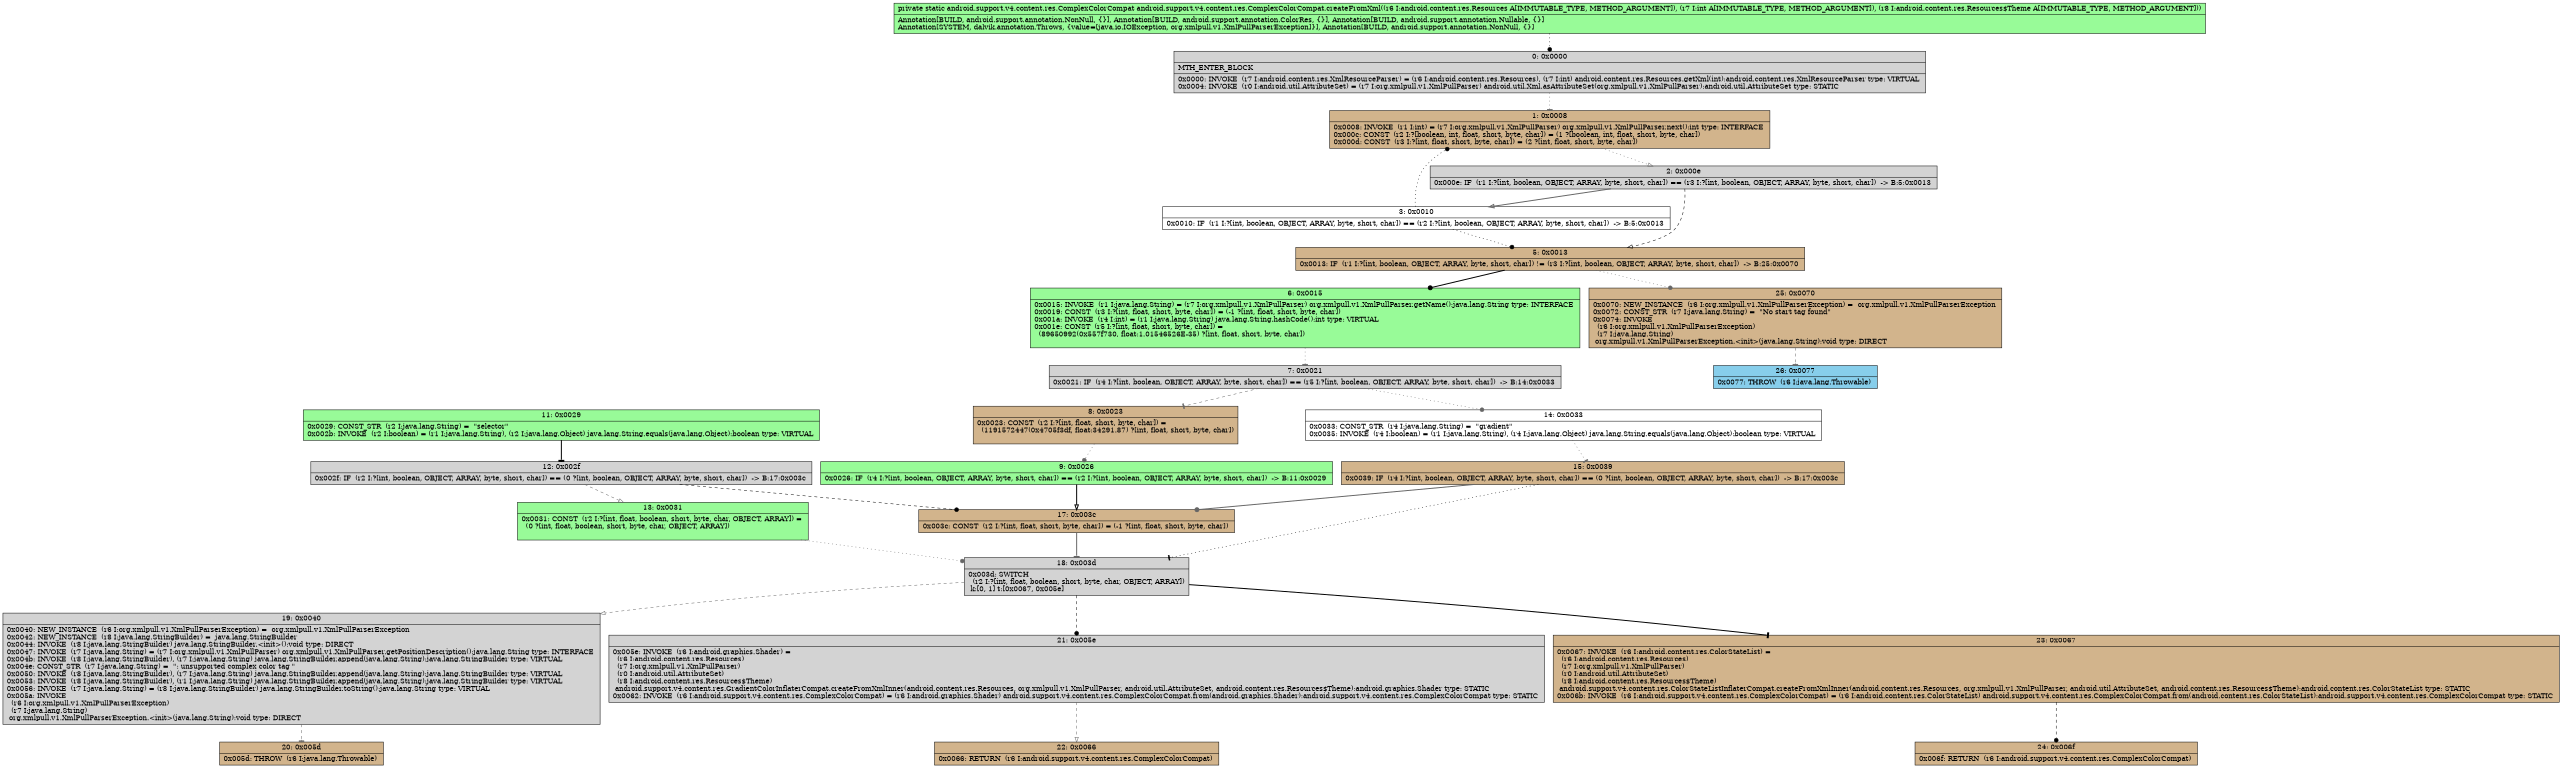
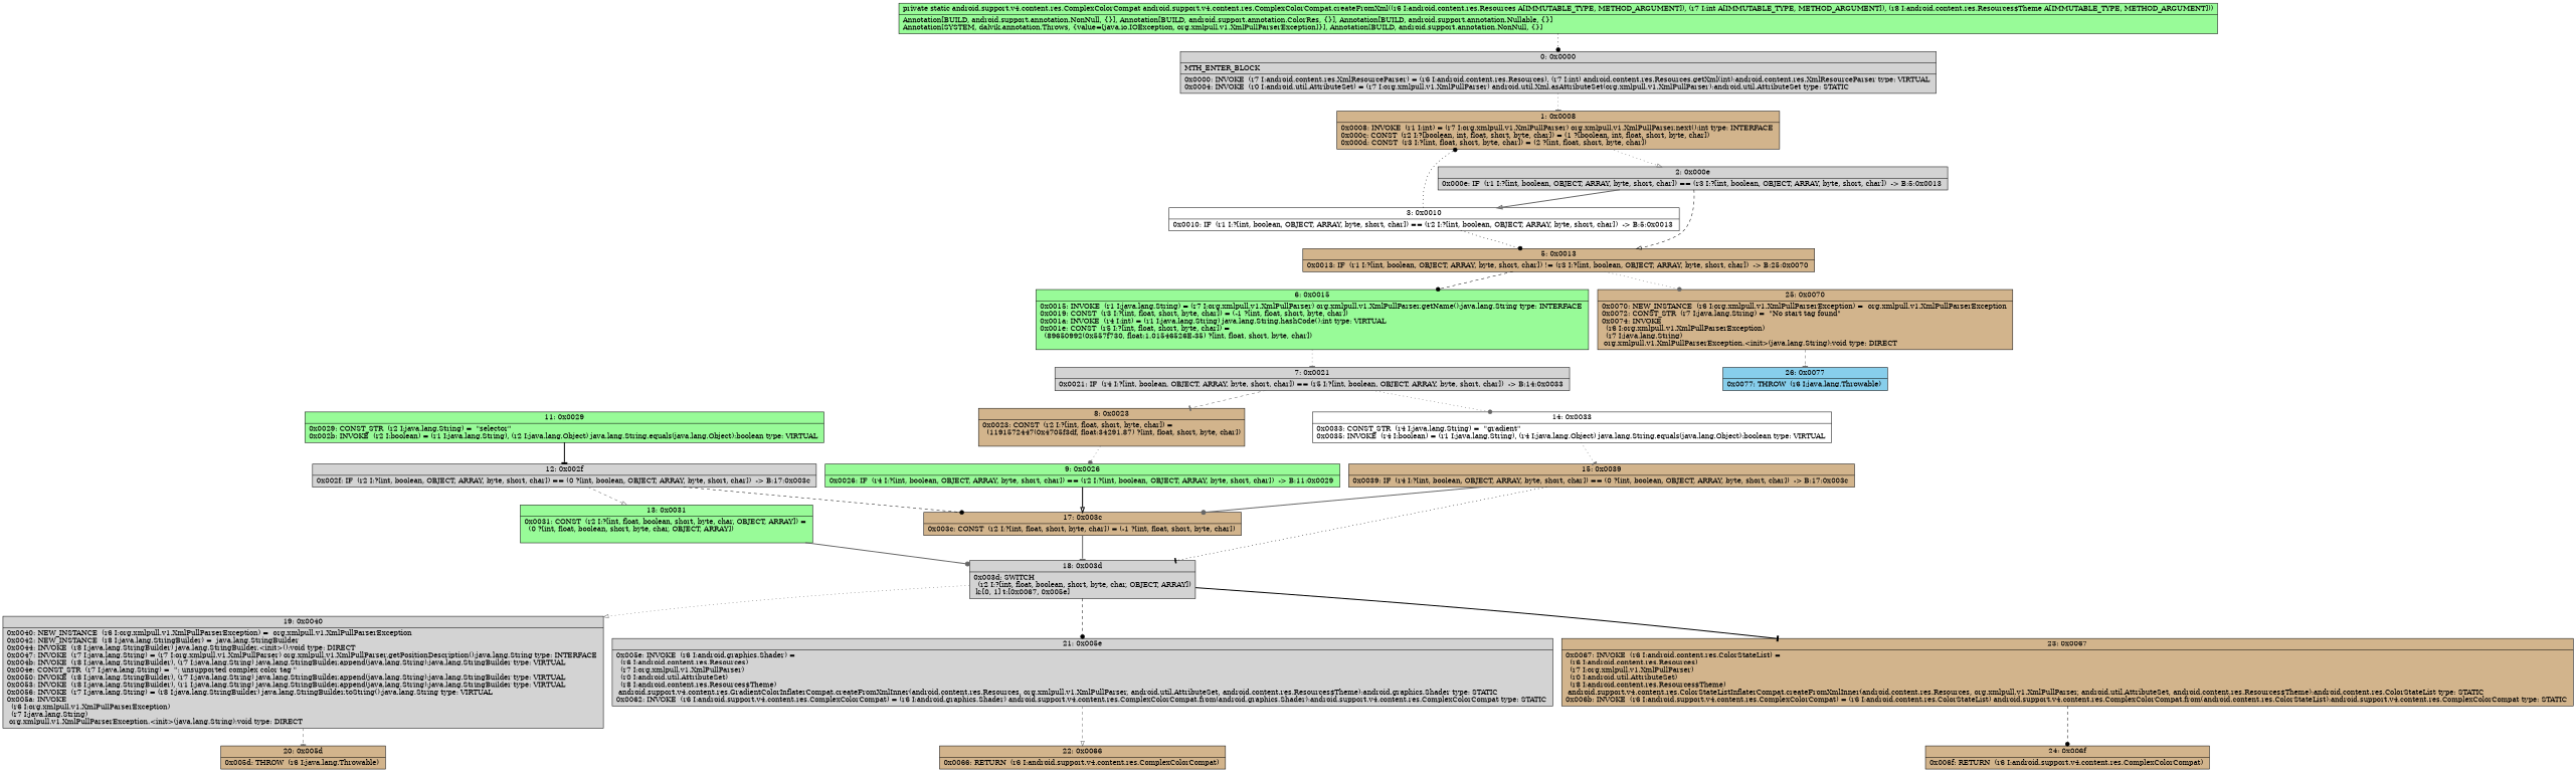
  digraph {
    node [fillcolor=tan shape=record style=filled]
    edge [arrowhead=dot color=gray40 style=dotted]
    n1 [fillcolor=lightgrey label="{0\:\ 0x0000|MTH_ENTER_BLOCK\l|0x0000: INVOKE  (r7 I:android.content.res.XmlResourceParser) = (r6 I:android.content.res.Resources), (r7 I:int) android.content.res.Resources.getXml(int):android.content.res.XmlResourceParser type: VIRTUAL \l0x0004: INVOKE  (r0 I:android.util.AttributeSet) = (r7 I:org.xmlpull.v1.XmlPullParser) android.util.Xml.asAttributeSet(org.xmlpull.v1.XmlPullParser):android.util.AttributeSet type: STATIC \l}"]
    n2 [label="{1\:\ 0x0008|0x0008: INVOKE  (r1 I:int) = (r7 I:org.xmlpull.v1.XmlPullParser) org.xmlpull.v1.XmlPullParser.next():int type: INTERFACE \l0x000c: CONST  (r2 I:?[boolean, int, float, short, byte, char]) = (1 ?[boolean, int, float, short, byte, char]) \l0x000d: CONST  (r3 I:?[int, float, short, byte, char]) = (2 ?[int, float, short, byte, char]) \l}"]
    n3 [fillcolor=lightgrey label="{2\:\ 0x000e|0x000e: IF  (r1 I:?[int, boolean, OBJECT, ARRAY, byte, short, char]) == (r3 I:?[int, boolean, OBJECT, ARRAY, byte, short, char])  \-\> B:5:0x0013 \l}"]
    n4 [fillcolor=white label="{3\:\ 0x0010|0x0010: IF  (r1 I:?[int, boolean, OBJECT, ARRAY, byte, short, char]) == (r2 I:?[int, boolean, OBJECT, ARRAY, byte, short, char])  \-\> B:5:0x0013 \l}"]
    n5 [label="{5\:\ 0x0013|0x0013: IF  (r1 I:?[int, boolean, OBJECT, ARRAY, byte, short, char]) != (r3 I:?[int, boolean, OBJECT, ARRAY, byte, short, char])  \-\> B:25:0x0070 \l}"]
    n6 [fillcolor=palegreen label="{6\:\ 0x0015|0x0015: INVOKE  (r1 I:java.lang.String) = (r7 I:org.xmlpull.v1.XmlPullParser) org.xmlpull.v1.XmlPullParser.getName():java.lang.String type: INTERFACE \l0x0019: CONST  (r3 I:?[int, float, short, byte, char]) = (\-1 ?[int, float, short, byte, char]) \l0x001a: INVOKE  (r4 I:int) = (r1 I:java.lang.String) java.lang.String.hashCode():int type: VIRTUAL \l0x001e: CONST  (r5 I:?[int, float, short, byte, char]) = \l  (89650992(0x557f730, float:1.01546526E\-35) ?[int, float, short, byte, char])\l \l}"]
    n7 [label="{25\:\ 0x0070|0x0070: NEW_INSTANCE  (r6 I:org.xmlpull.v1.XmlPullParserException) =  org.xmlpull.v1.XmlPullParserException \l0x0072: CONST_STR  (r7 I:java.lang.String) =  \"No start tag found\" \l0x0074: INVOKE  \l  (r6 I:org.xmlpull.v1.XmlPullParserException)\l  (r7 I:java.lang.String)\l org.xmlpull.v1.XmlPullParserException.\<init\>(java.lang.String):void type: DIRECT \l}"]
    n8 [fillcolor=lightgrey label="{7\:\ 0x0021|0x0021: IF  (r4 I:?[int, boolean, OBJECT, ARRAY, byte, short, char]) == (r5 I:?[int, boolean, OBJECT, ARRAY, byte, short, char])  \-\> B:14:0x0033 \l}"]
    n9 [fillcolor=skyblue label="{26\:\ 0x0077|0x0077: THROW  (r6 I:java.lang.Throwable) \l}"]
    n10 [label="{8\:\ 0x0023|0x0023: CONST  (r2 I:?[int, float, short, byte, char]) = \l  (1191572447(0x4705f3df, float:34291.87) ?[int, float, short, byte, char])\l \l}"]
    n11 [fillcolor=white label="{14\:\ 0x0033|0x0033: CONST_STR  (r4 I:java.lang.String) =  \"gradient\" \l0x0035: INVOKE  (r4 I:boolean) = (r1 I:java.lang.String), (r4 I:java.lang.Object) java.lang.String.equals(java.lang.Object):boolean type: VIRTUAL \l}"]
    n12 [fillcolor=palegreen label="{9\:\ 0x0026|0x0026: IF  (r4 I:?[int, boolean, OBJECT, ARRAY, byte, short, char]) == (r2 I:?[int, boolean, OBJECT, ARRAY, byte, short, char])  \-\> B:11:0x0029 \l}"]
    n13 [label="{15\:\ 0x0039|0x0039: IF  (r4 I:?[int, boolean, OBJECT, ARRAY, byte, short, char]) == (0 ?[int, boolean, OBJECT, ARRAY, byte, short, char])  \-\> B:17:0x003c \l}"]
    n14 [label="{17\:\ 0x003c|0x003c: CONST  (r2 I:?[int, float, short, byte, char]) = (\-1 ?[int, float, short, byte, char]) \l}"]
    n15 [fillcolor=palegreen label="{11\:\ 0x0029|0x0029: CONST_STR  (r2 I:java.lang.String) =  \"selector\" \l0x002b: INVOKE  (r2 I:boolean) = (r1 I:java.lang.String), (r2 I:java.lang.Object) java.lang.String.equals(java.lang.Object):boolean type: VIRTUAL \l}"]
    n16 [fillcolor=lightgrey label="{12\:\ 0x002f|0x002f: IF  (r2 I:?[int, boolean, OBJECT, ARRAY, byte, short, char]) == (0 ?[int, boolean, OBJECT, ARRAY, byte, short, char])  \-\> B:17:0x003c \l}"]
    n17 [fillcolor=lightgrey label="{18\:\ 0x003d|0x003d: SWITCH  \l  (r2 I:?[int, float, boolean, short, byte, char, OBJECT, ARRAY])\l k:[0, 1] t:[0x0067, 0x005e] \l}"]
    n18 [fillcolor=palegreen label="{13\:\ 0x0031|0x0031: CONST  (r2 I:?[int, float, boolean, short, byte, char, OBJECT, ARRAY]) = \l  (0 ?[int, float, boolean, short, byte, char, OBJECT, ARRAY])\l \l}"]
    n19 [fillcolor=lightgrey label="{19\:\ 0x0040|0x0040: NEW_INSTANCE  (r6 I:org.xmlpull.v1.XmlPullParserException) =  org.xmlpull.v1.XmlPullParserException \l0x0042: NEW_INSTANCE  (r8 I:java.lang.StringBuilder) =  java.lang.StringBuilder \l0x0044: INVOKE  (r8 I:java.lang.StringBuilder) java.lang.StringBuilder.\<init\>():void type: DIRECT \l0x0047: INVOKE  (r7 I:java.lang.String) = (r7 I:org.xmlpull.v1.XmlPullParser) org.xmlpull.v1.XmlPullParser.getPositionDescription():java.lang.String type: INTERFACE \l0x004b: INVOKE  (r8 I:java.lang.StringBuilder), (r7 I:java.lang.String) java.lang.StringBuilder.append(java.lang.String):java.lang.StringBuilder type: VIRTUAL \l0x004e: CONST_STR  (r7 I:java.lang.String) =  \": unsupported complex color tag \" \l0x0050: INVOKE  (r8 I:java.lang.StringBuilder), (r7 I:java.lang.String) java.lang.StringBuilder.append(java.lang.String):java.lang.StringBuilder type: VIRTUAL \l0x0053: INVOKE  (r8 I:java.lang.StringBuilder), (r1 I:java.lang.String) java.lang.StringBuilder.append(java.lang.String):java.lang.StringBuilder type: VIRTUAL \l0x0056: INVOKE  (r7 I:java.lang.String) = (r8 I:java.lang.StringBuilder) java.lang.StringBuilder.toString():java.lang.String type: VIRTUAL \l0x005a: INVOKE  \l  (r6 I:org.xmlpull.v1.XmlPullParserException)\l  (r7 I:java.lang.String)\l org.xmlpull.v1.XmlPullParserException.\<init\>(java.lang.String):void type: DIRECT \l}"]
    n20 [fillcolor=lightgrey label="{21\:\ 0x005e|0x005e: INVOKE  (r6 I:android.graphics.Shader) = \l  (r6 I:android.content.res.Resources)\l  (r7 I:org.xmlpull.v1.XmlPullParser)\l  (r0 I:android.util.AttributeSet)\l  (r8 I:android.content.res.Resources$Theme)\l android.support.v4.content.res.GradientColorInflaterCompat.createFromXmlInner(android.content.res.Resources, org.xmlpull.v1.XmlPullParser, android.util.AttributeSet, android.content.res.Resources$Theme):android.graphics.Shader type: STATIC \l0x0062: INVOKE  (r6 I:android.support.v4.content.res.ComplexColorCompat) = (r6 I:android.graphics.Shader) android.support.v4.content.res.ComplexColorCompat.from(android.graphics.Shader):android.support.v4.content.res.ComplexColorCompat type: STATIC \l}"]
    n21 [label="{23\:\ 0x0067|0x0067: INVOKE  (r6 I:android.content.res.ColorStateList) = \l  (r6 I:android.content.res.Resources)\l  (r7 I:org.xmlpull.v1.XmlPullParser)\l  (r0 I:android.util.AttributeSet)\l  (r8 I:android.content.res.Resources$Theme)\l android.support.v4.content.res.ColorStateListInflaterCompat.createFromXmlInner(android.content.res.Resources, org.xmlpull.v1.XmlPullParser, android.util.AttributeSet, android.content.res.Resources$Theme):android.content.res.ColorStateList type: STATIC \l0x006b: INVOKE  (r6 I:android.support.v4.content.res.ComplexColorCompat) = (r6 I:android.content.res.ColorStateList) android.support.v4.content.res.ComplexColorCompat.from(android.content.res.ColorStateList):android.support.v4.content.res.ComplexColorCompat type: STATIC \l}"]
    n22 [label="{20\:\ 0x005d|0x005d: THROW  (r6 I:java.lang.Throwable) \l}"]
    n23 [label="{22\:\ 0x0066|0x0066: RETURN  (r6 I:android.support.v4.content.res.ComplexColorCompat) \l}"]
    n24 [label="{24\:\ 0x006f|0x006f: RETURN  (r6 I:android.support.v4.content.res.ComplexColorCompat) \l}"]
    n25 [fillcolor=palegreen label="{private static android.support.v4.content.res.ComplexColorCompat android.support.v4.content.res.ComplexColorCompat.createFromXml((r6 I:android.content.res.Resources A[IMMUTABLE_TYPE, METHOD_ARGUMENT]), (r7 I:int A[IMMUTABLE_TYPE, METHOD_ARGUMENT]), (r8 I:android.content.res.Resources$Theme A[IMMUTABLE_TYPE, METHOD_ARGUMENT]))  | Annotation[BUILD, android.support.annotation.NonNull, \{\}], Annotation[BUILD, android.support.annotation.ColorRes, \{\}], Annotation[BUILD, android.support.annotation.Nullable, \{\}]\lAnnotation[SYSTEM, dalvik.annotation.Throws, \{value=[java.io.IOException, org.xmlpull.v1.XmlPullParserException]\}], Annotation[BUILD, android.support.annotation.NonNull, \{\}]\l}"]
    n1 -> n2 [arrowhead=tee]
    n2 -> n3 [arrowhead=onormal]
    n3 -> n4 [arrowhead=onormal style=bold]
    n3 -> n5 [arrowhead=onormal color=black style=dashed]
    n4 -> n2 [color=black]
    n4 -> n5 [color=black]
-   n5 -> n6 [color=black style=bold]
+   n5 -> n6 [color=black style=dashed]
    n5 -> n7
    n6 -> n8 [arrowhead=tee]
    n7 -> n9 [arrowhead=tee style=dashed]
    n8 -> n10 [arrowhead=tee style=dashed]
    n8 -> n11
    n10 -> n12
    n11 -> n13 [arrowhead=tee]
    n12 -> n14 [arrowhead=onormal color=black style=bold]
    n13 -> n14 [style=bold]
    n13 -> n17 [arrowhead=tee color=black]
    n14 -> n17 [arrowhead=tee style=bold]
    n15 -> n16 [arrowhead=tee color=black style=bold]
    n16 -> n14 [color=black style=dashed]
    n16 -> n18 [arrowhead=onormal style=dashed]
-   n17 -> n19 [arrowhead=onormal style=dashed]
+   n17 -> n19 [arrowhead=onormal]
    n17 -> n20 [color=black style=dashed]
    n17 -> n21 [arrowhead=tee color=black style=bold]
-   n18 -> n17
+   n18 -> n17 [style=bold]
    n19 -> n22 [arrowhead=tee style=dashed]
    n20 -> n23 [arrowhead=onormal style=dashed]
    n21 -> n24 [color=black style=dashed]
    n25 -> n1 [color=black]
  }
